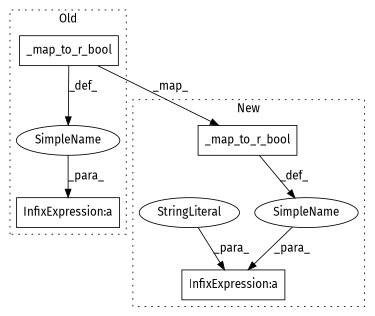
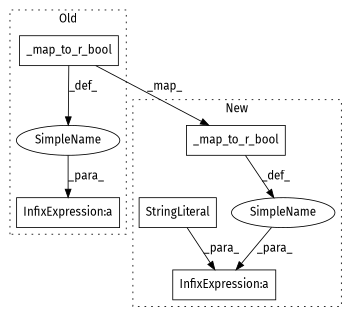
  digraph {
    fontname="Fira Sans"
    node [a=32 shape=box fontname="Fira Sans"]
    edge [fontname="Fira Sans"]
    n1 [l="15,1" label=_map_to_r_bool s="896,932"]
    n2 [a=42 label=SimpleName shape=ellipse]
    n3 [a=27 l=3 label="InfixExpression:a" s=644]
    n4 [l="15,1" label=_map_to_r_bool s="714,750"]
    n5 [a=42 label=SimpleName shape=ellipse]
    n6 [a=27 l=3 label="InfixExpression:a" s=711]
-   n7 [a=45 l=16 label=StringLiteral s=695 shape=ellipse]
+   n7 [a=45 l=16 label=StringLiteral s=695]
    subgraph cluster_1 {
      label=Old
      style=dotted
      n1
      n2
      n3
    }
    subgraph cluster_2 {
      label=New
      style=dotted
      n4
      n5
      n6
      n7
    }
    n1 -> n2 [label=_def_]
    n1 -> n4 [label=_map_]
    n2 -> n3 [label=_para_]
    n4 -> n5 [label=_def_]
    n5 -> n6 [label=_para_]
    n7 -> n6 [label=_para_]
  }
